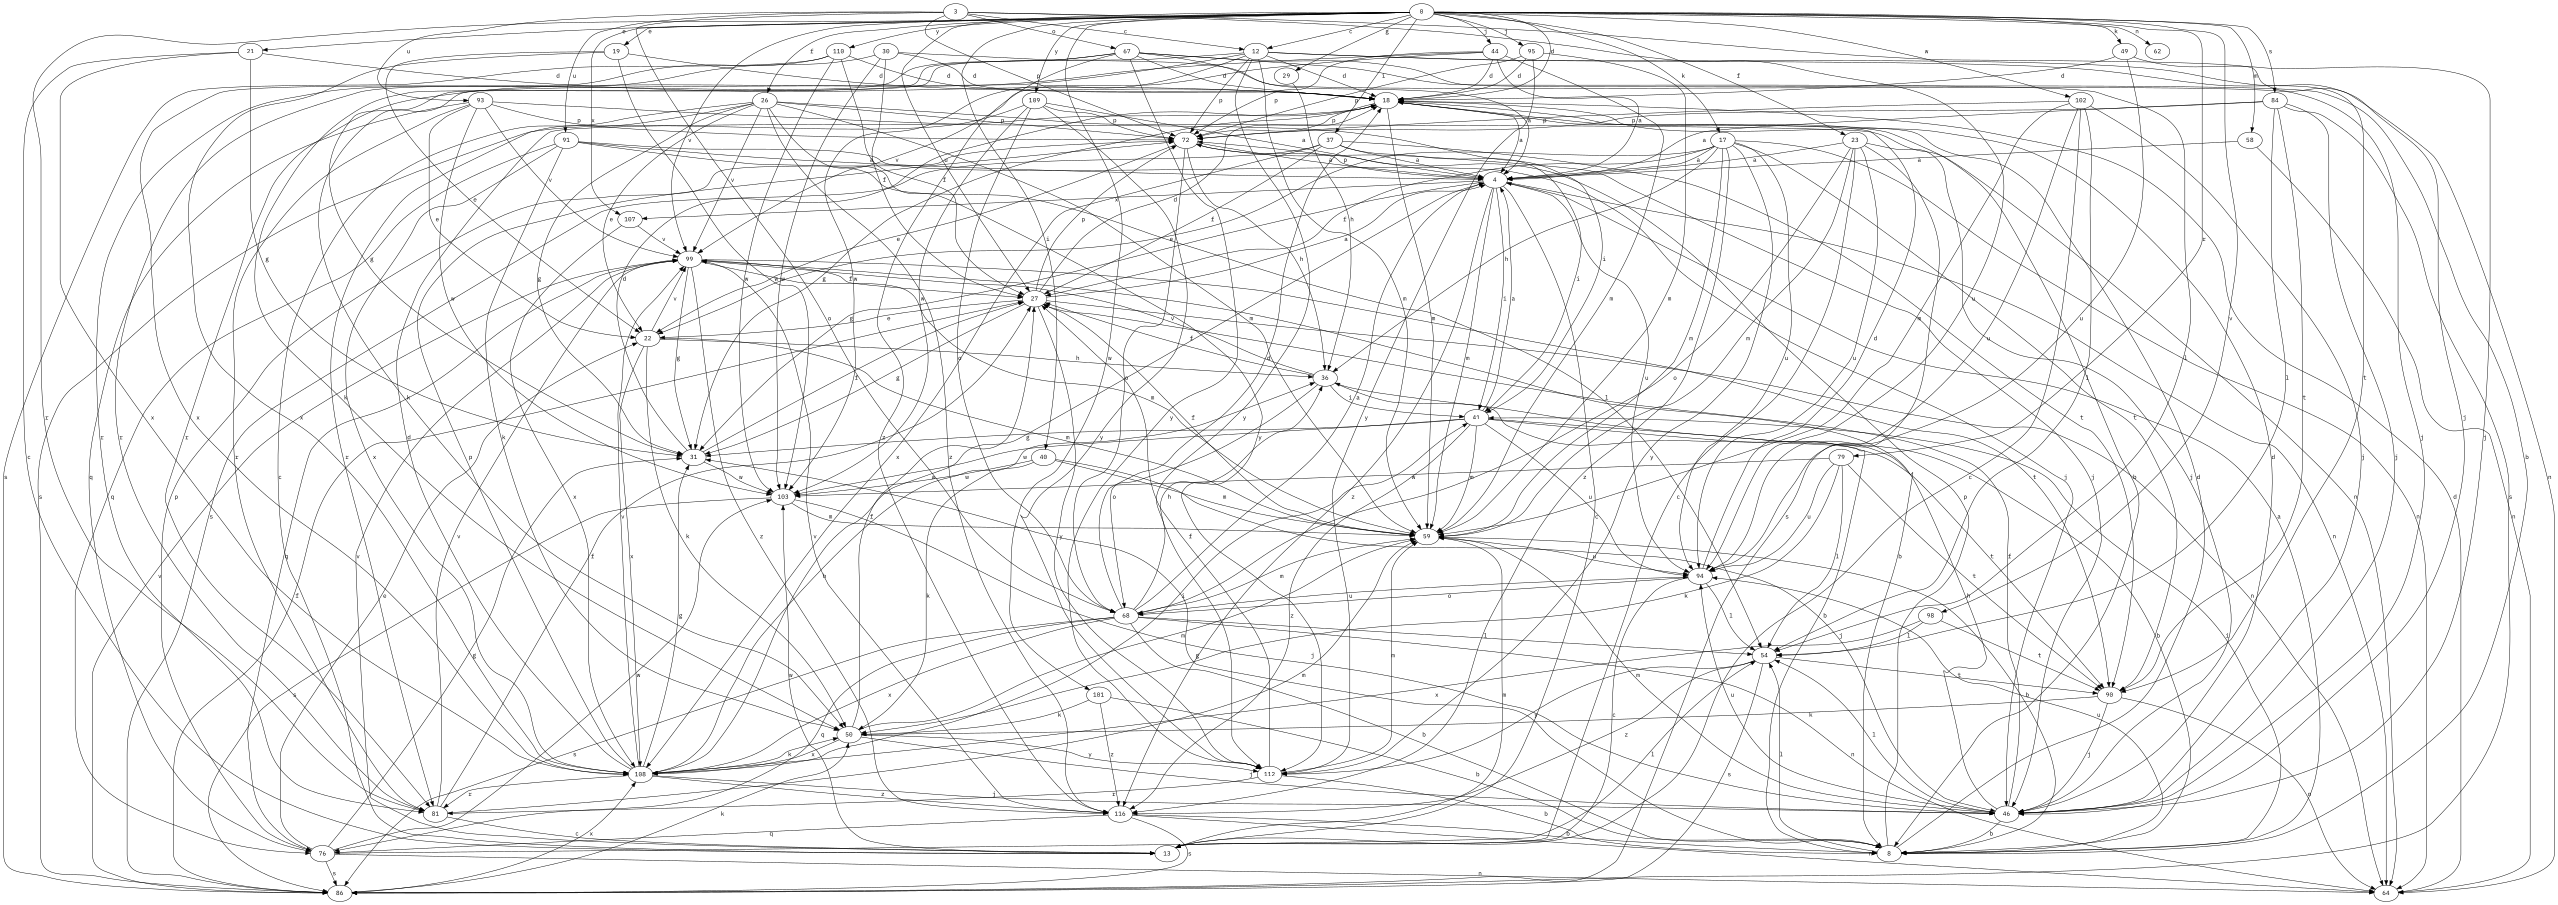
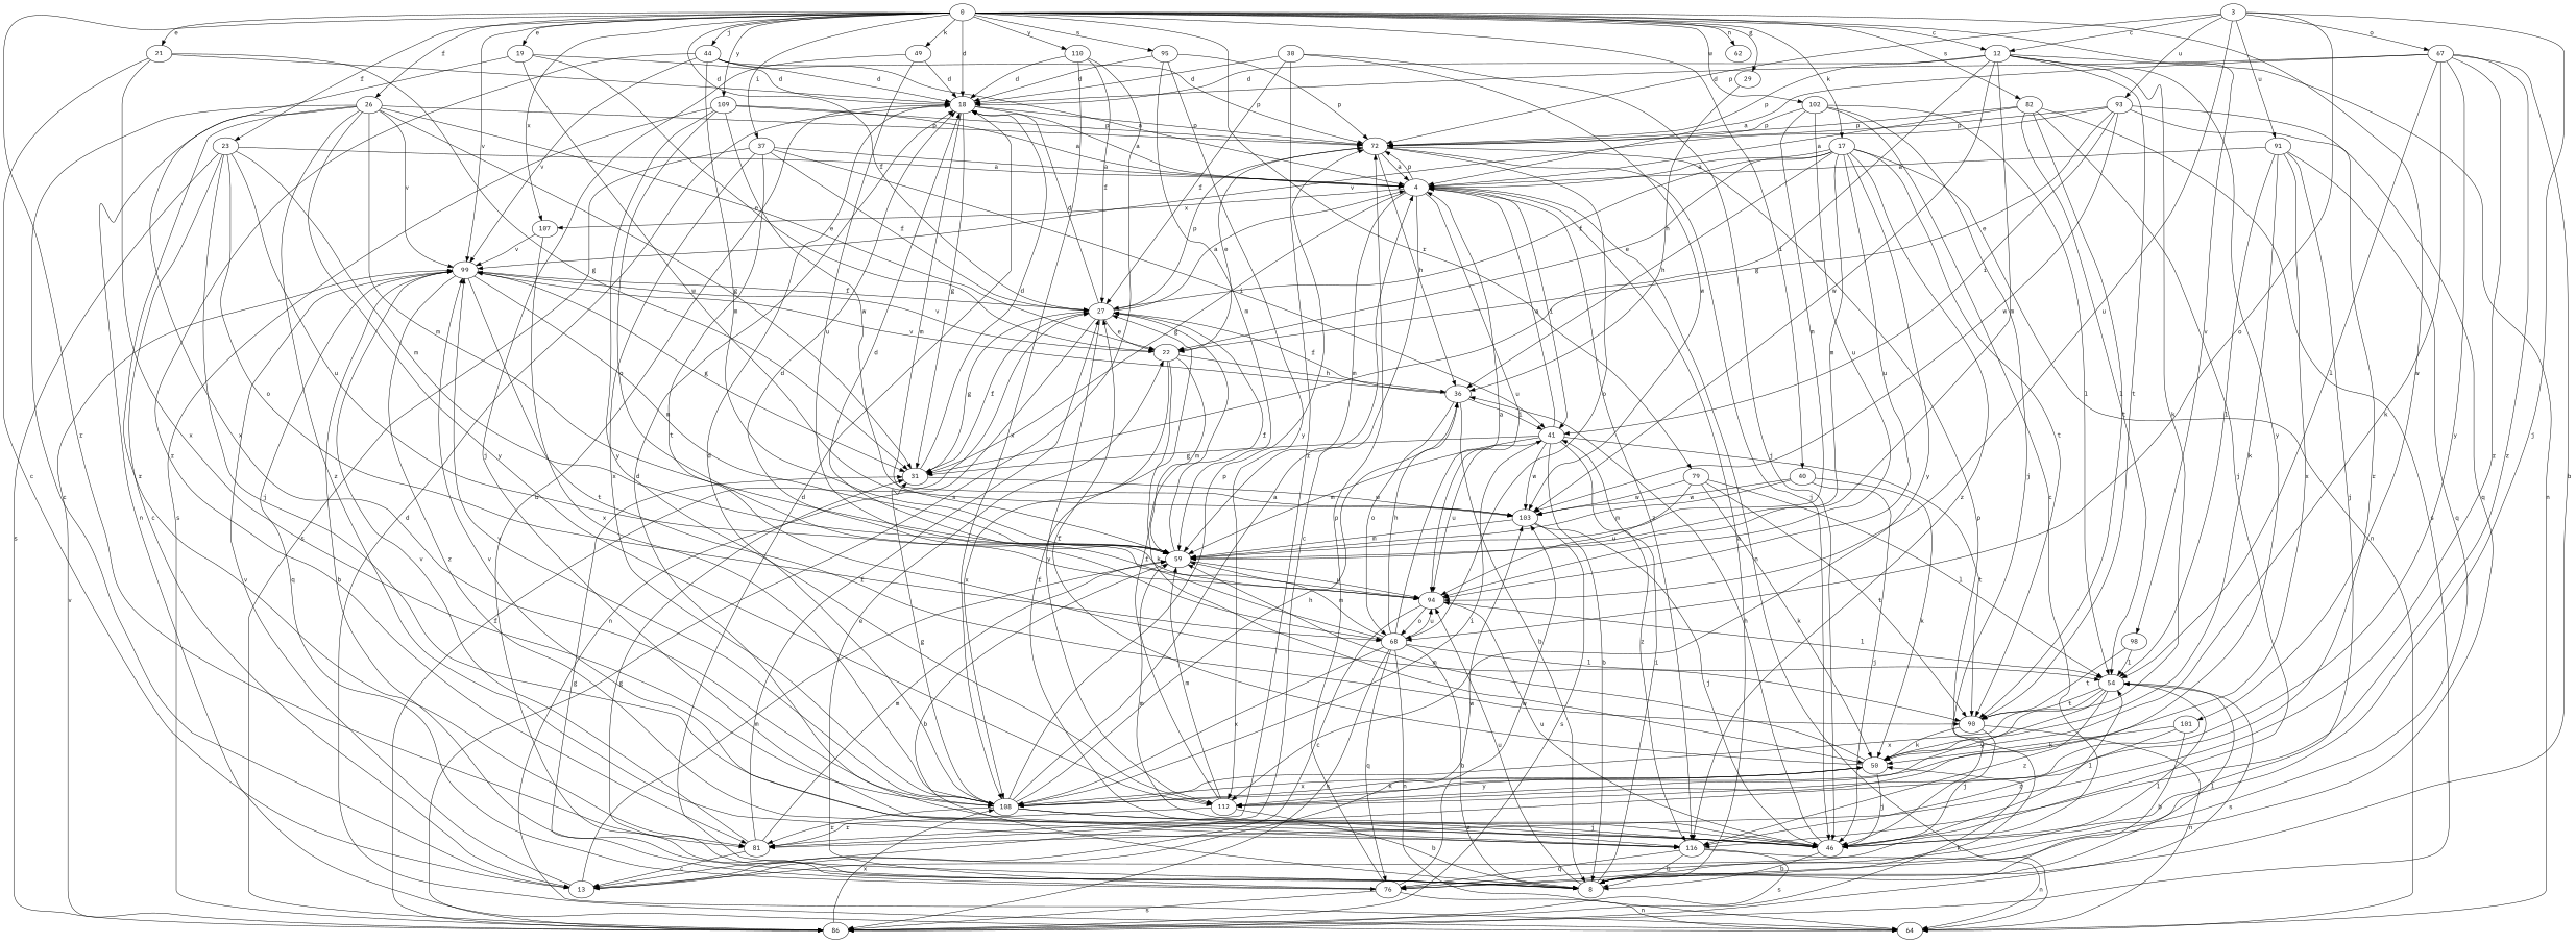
  strict digraph {
    fontname="IBM Plex Mono"
    node [fontname="IBM Plex Mono"]
    edge [fontname="IBM Plex Mono"]
    0
    12
    18
    19
    21
    23
    26
    27
    29
    37
    40
    44
    n13 [label=17]
    49
-   58
    62
    79
    81
-   84
+   84 [label=82]
    n20 [label=95]
    98
    99
    101
    102
    107
    109
    110
    72
    31
    59
    64
    50
    90
    103
    112
    4
    8
    22
    108
    13
    46
    68
    94
    86
    116
    36
    30
    41
    54
    76
    3
    67
    91
    93
    0 -> 12 [label=c]
    0 -> 18 [label=d]
    0 -> 19 [label=e]
    0 -> 21 [label=e]
    0 -> 23 [label=f]
    0 -> 26 [label=f]
-   0 -> 27 [label=u]
+   0 -> 27 [label=f]
    0 -> 29 [label=g]
    0 -> 37 [label=i]
    0 -> 40 [label=i]
    0 -> 44 [label=j]
    0 -> n13 [label=k]
    0 -> 49 [label=k]
-   0 -> 58 [label=m]
    0 -> 62 [label=n]
    0 -> 79 [label=r]
    0 -> 81 [label=r]
    0 -> 84 [label=s]
-   0 -> n20 [label=j]
+   0 -> n20 [label=s]
    0 -> 98 [label=v]
    0 -> 99 [label=v]
    0 -> 101 [label=w]
    0 -> 102 [label=w]
    0 -> 107 [label=x]
    0 -> 109 [label=y]
    0 -> 110 [label=y]
    12 -> 18 [label=d]
    12 -> 72 [label=p]
    12 -> 31 [label=g]
    12 -> 59 [label=m]
    12 -> 64 [label=n]
    12 -> 50 [label=k]
    12 -> 90 [label=t]
    12 -> 103 [label=w]
    12 -> 112 [label=y]
    18 -> 72 [label=p]
    18 -> 31 [label=g]
    18 -> 59 [label=m]
    18 -> 4 [label=a]
    18 -> 8 [label=b]
    19 -> 18 [label=d]
    19 -> 103 [label=w]
    19 -> 22 [label=e]
    19 -> 108 [label=x]
    21 -> 18 [label=d]
    21 -> 31 [label=g]
    21 -> 108 [label=x]
    21 -> 13 [label=c]
    23 -> 59 [label=m]
    23 -> 4 [label=a]
    23 -> 13 [label=c]
    23 -> 46 [label=j]
    23 -> 68 [label=o]
    23 -> 94 [label=u]
    23 -> 86 [label=s]
    26 -> 81 [label=r]
    26 -> 99 [label=v]
    26 -> 72 [label=p]
    26 -> 31 [label=g]
    26 -> 59 [label=m]
    26 -> 64 [label=n]
    26 -> 112 [label=y]
    26 -> 22 [label=e]
    26 -> 13 [label=c]
    26 -> 116 [label=z]
    27 -> 18 [label=d]
    27 -> 72 [label=p]
    27 -> 31 [label=g]
    27 -> 64 [label=n]
    27 -> 112 [label=y]
    27 -> 4 [label=a]
    27 -> 22 [label=e]
    29 -> 36 [label=h]
    37 -> 27 [label=f]
    37 -> 90 [label=t]
    37 -> 4 [label=a]
    37 -> 108 [label=x]
    37 -> 86 [label=s]
    37 -> 41 [label=i]
    40 -> 59 [label=m]
    40 -> 50 [label=k]
    40 -> 103 [label=w]
    40 -> 46 [label=j]
    44 -> 18 [label=d]
    44 -> 81 [label=r]
    44 -> 99 [label=v]
    44 -> 72 [label=p]
    44 -> 59 [label=m]
    44 -> 4 [label=a]
    n13 -> 27 [label=f]
    n13 -> 59 [label=m]
    n13 -> 64 [label=n]
    n13 -> 90 [label=t]
    n13 -> 112 [label=y]
    n13 -> 4 [label=a]
    n13 -> 22 [label=e]
    n13 -> 94 [label=u]
    n13 -> 116 [label=z]
    n13 -> 36 [label=h]
    49 -> 18 [label=d]
    49 -> 46 [label=j]
    49 -> 94 [label=u]
-   58 -> 64 [label=n]
-   58 -> 4 [label=a]
    79 -> 50 [label=k]
    79 -> 90 [label=t]
    79 -> 103 [label=w]
    79 -> 94 [label=u]
    79 -> 54 [label=l]
    81 -> 27 [label=f]
    81 -> 99 [label=v]
    81 -> 59 [label=m]
    81 -> 13 [label=c]
    84 -> 72 [label=p]
    84 -> 90 [label=t]
    84 -> 4 [label=a]
    84 -> 46 [label=j]
    84 -> 86 [label=s]
    84 -> 54 [label=l]
    n20 -> 18 [label=d]
    n20 -> 72 [label=p]
    n20 -> 59 [label=m]
    n20 -> 112 [label=y]
    98 -> 90 [label=t]
    98 -> 54 [label=l]
    99 -> 27 [label=f]
    99 -> 31 [label=g]
    99 -> 59 [label=m]
    99 -> 90 [label=t]
    99 -> 8 [label=b]
    99 -> 116 [label=z]
    99 -> 76 [label=q]
    101 -> 50 [label=k]
    101 -> 8 [label=b]
    101 -> 116 [label=z]
    102 -> 72 [label=p]
    102 -> 59 [label=m]
    102 -> 13 [label=c]
    102 -> 46 [label=j]
    102 -> 94 [label=u]
    102 -> 54 [label=l]
    107 -> 99 [label=v]
    107 -> 108 [label=x]
    109 -> 72 [label=p]
    109 -> 103 [label=w]
    109 -> 112 [label=y]
    109 -> 4 [label=a]
    109 -> 68 [label=o]
    109 -> 86 [label=s]
    110 -> 18 [label=d]
    110 -> 27 [label=f]
-   110 -> 103 [label=w]
    110 -> 108 [label=x]
    110 -> 86 [label=s]
    72 -> 4 [label=a]
    72 -> 22 [label=e]
    72 -> 46 [label=j]
    72 -> 68 [label=o]
    72 -> 36 [label=h]
    31 -> 18 [label=d]
    31 -> 27 [label=f]
    31 -> 103 [label=w]
    59 -> 27 [label=f]
    59 -> 8 [label=b]
    59 -> 94 [label=u]
    64 -> 18 [label=d]
    50 -> 27 [label=f]
    50 -> 59 [label=m]
    50 -> 112 [label=y]
    50 -> 108 [label=x]
    50 -> 46 [label=j]
    90 -> 64 [label=n]
    90 -> 50 [label=k]
    90 -> 46 [label=j]
    103 -> 59 [label=m]
    103 -> 46 [label=j]
    103 -> 86 [label=s]
    112 -> 27 [label=f]
    112 -> 81 [label=r]
    112 -> 59 [label=m]
    112 -> 8 [label=b]
    4 -> 107 [label=x]
    4 -> 72 [label=p]
    4 -> 31 [label=g]
    4 -> 59 [label=m]
    4 -> 64 [label=n]
    4 -> 13 [label=c]
    4 -> 94 [label=u]
    4 -> 116 [label=z]
    4 -> 41 [label=i]
    8 -> 18 [label=d]
    8 -> 72 [label=p]
    8 -> 31 [label=g]
    8 -> 4 [label=a]
    8 -> 94 [label=u]
    8 -> 41 [label=i]
    8 -> 54 [label=l]
    22 -> 99 [label=v]
    22 -> 59 [label=m]
    22 -> 50 [label=k]
    22 -> 108 [label=x]
    22 -> 36 [label=h]
    108 -> 18 [label=d]
    108 -> 81 [label=r]
    108 -> 99 [label=v]
    108 -> 72 [label=p]
    108 -> 31 [label=g]
    108 -> 50 [label=k]
    108 -> 4 [label=a]
    108 -> 46 [label=j]
    108 -> 116 [label=z]
    108 -> 36 [label=h]
    108 -> 41 [label=i]
    13 -> 99 [label=v]
    13 -> 59 [label=m]
    13 -> 103 [label=w]
    46 -> 18 [label=d]
    46 -> 27 [label=f]
    46 -> 59 [label=m]
    46 -> 8 [label=b]
    46 -> 94 [label=u]
    46 -> 36 [label=h]
    46 -> 54 [label=l]
    68 -> 18 [label=d]
    68 -> 59 [label=m]
    68 -> 64 [label=n]
    68 -> 4 [label=a]
    68 -> 8 [label=b]
    68 -> 108 [label=x]
    68 -> 94 [label=u]
    68 -> 86 [label=s]
    68 -> 36 [label=h]
    68 -> 54 [label=l]
    68 -> 76 [label=q]
    94 -> 18 [label=d]
    94 -> 13 [label=c]
    94 -> 68 [label=o]
    94 -> 54 [label=l]
    86 -> 27 [label=f]
    86 -> 99 [label=v]
    86 -> 50 [label=k]
    86 -> 108 [label=x]
    116 -> 99 [label=v]
    116 -> 64 [label=n]
    116 -> 8 [label=b]
    116 -> 86 [label=s]
    116 -> 76 [label=q]
    36 -> 27 [label=f]
    36 -> 99 [label=v]
    36 -> 8 [label=b]
    36 -> 68 [label=o]
    36 -> 41 [label=i]
    30 -> 18 [label=d]
    30 -> 27 [label=f]
    30 -> 81 [label=r]
    30 -> 103 [label=w]
    30 -> 46 [label=j]
    41 -> 31 [label=g]
    41 -> 59 [label=m]
    41 -> 90 [label=t]
    41 -> 103 [label=w]
    41 -> 4 [label=a]
    41 -> 8 [label=b]
    41 -> 94 [label=u]
    41 -> 116 [label=z]
    54 -> 90 [label=t]
    54 -> 112 [label=y]
-   98 -> 108 [label=x]
+   54 -> 108 [label=x]
    54 -> 86 [label=s]
    54 -> 116 [label=z]
    76 -> 72 [label=p]
    76 -> 31 [label=g]
    76 -> 64 [label=n]
    76 -> 103 [label=w]
    76 -> 22 [label=e]
    76 -> 86 [label=s]
    76 -> 54 [label=l]
    3 -> 12 [label=c]
    3 -> 72 [label=p]
    3 -> 46 [label=j]
    3 -> 68 [label=o]
    3 -> 94 [label=u]
    3 -> 67 [label=o]
    3 -> 91 [label=u]
    3 -> 93 [label=u]
    67 -> 18 [label=d]
    67 -> 81 [label=r]
    67 -> 50 [label=k]
    67 -> 112 [label=y]
    67 -> 4 [label=a]
    67 -> 8 [label=b]
    67 -> 116 [label=z]
    67 -> 54 [label=l]
    91 -> 50 [label=k]
    91 -> 4 [label=a]
    91 -> 108 [label=x]
    91 -> 46 [label=j]
    91 -> 54 [label=l]
    91 -> 76 [label=q]
    93 -> 81 [label=r]
    93 -> 99 [label=v]
    93 -> 72 [label=p]
    93 -> 103 [label=w]
    93 -> 22 [label=e]
    93 -> 41 [label=i]
    93 -> 76 [label=q]
  }
